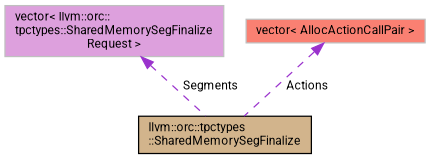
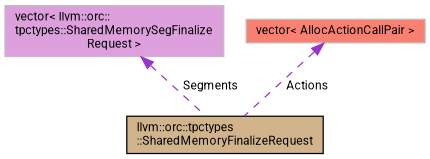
  digraph {
    rankdir=TB
    fontname=Roboto
    node [color=grey75 fontname=Roboto fontsize=10 shape=record style=filled]
    edge [color=darkorchid3 dir=back fontname=Roboto fontsize=10 labelfontname=Helvetica labelfontsize=10 style=dashed]
-   n1 [color=black fillcolor=tan fontcolor=black height=0.2 label="llvm::orc::tpctypes\l::SharedMemorySegFinalize" width=0.4]
+   n1 [color=black fillcolor=tan fontcolor=black height=0.2 label="llvm::orc::tpctypes\l::SharedMemoryFinalizeRequest" width=0.4]
    n2 [height=0.2 label="vector\< llvm::orc::\ltpctypes::SharedMemorySegFinalize\lRequest \>" width=0.4 fillcolor=plum]
    n3 [height=0.2 label="vector\< AllocActionCallPair \>" width=0.4 fillcolor=salmon]
    n2 -> n1 [label=" Segments"]
    n3 -> n1 [label=" Actions"]
  }
